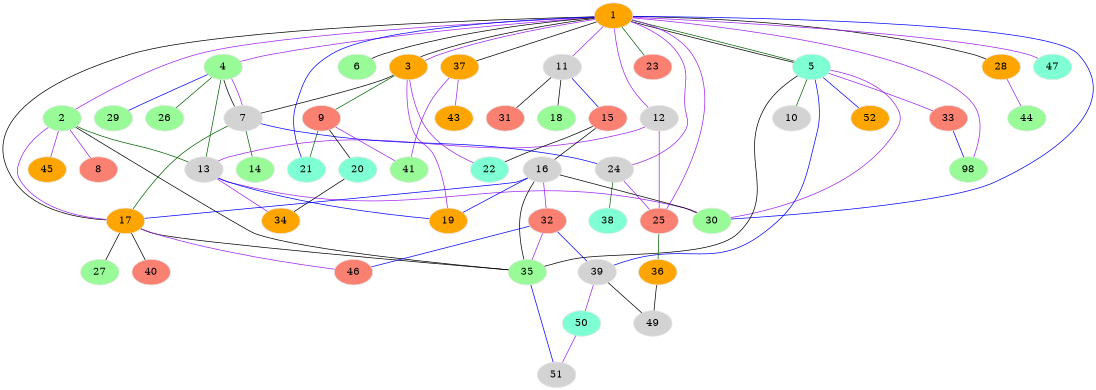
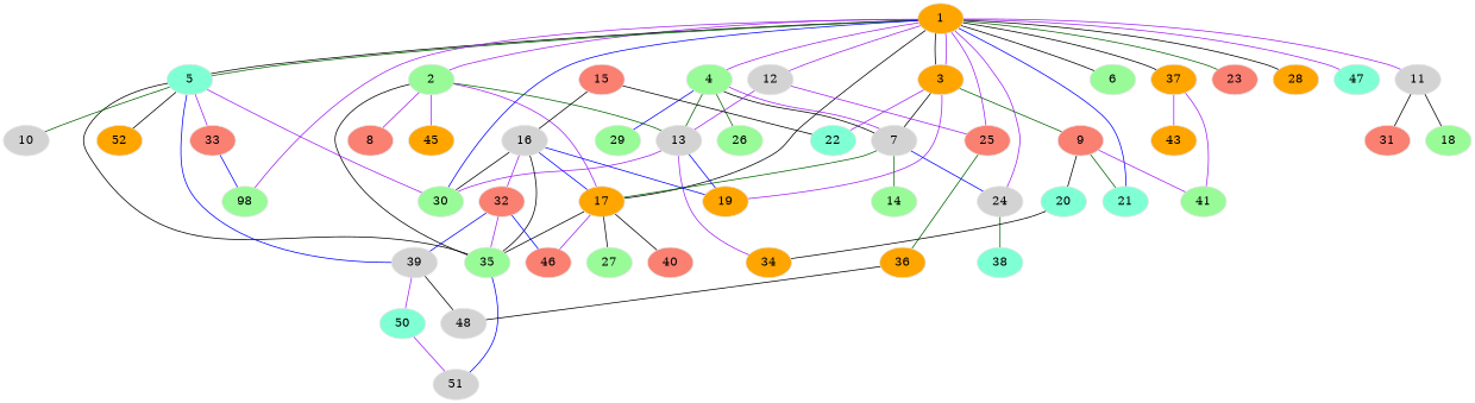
  graph {
    node [color=gray90 fillcolor=palegreen style=filled]
    edge [color=purple]
    1 [fillcolor=orange]
    2
    3 [fillcolor=orange]
    4
    5 [fillcolor=aquamarine]
    6
    11 [fillcolor=lightgrey]
    12 [fillcolor=lightgrey]
    17 [fillcolor=orange]
    21 [fillcolor=aquamarine]
    23 [fillcolor=salmon]
    24 [fillcolor=lightgrey]
    25 [fillcolor=salmon]
    28 [fillcolor=orange]
    30
    37 [fillcolor=orange]
    47 [fillcolor=aquamarine]
    n18 [label=98]
    8 [fillcolor=salmon]
    13 [fillcolor=lightgrey]
    35
    45 [fillcolor=orange]
    7 [fillcolor=lightgrey]
    9 [fillcolor=salmon]
    19 [fillcolor=orange]
    22 [fillcolor=aquamarine]
    26
    29
    10 [fillcolor=lightgrey]
    33 [fillcolor=salmon]
    39 [fillcolor=lightgrey]
    n32 [fillcolor=orange label=52]
    15 [fillcolor=salmon]
    18
    31 [fillcolor=salmon]
    27
    40 [fillcolor=salmon]
    46 [fillcolor=salmon]
    38 [fillcolor=aquamarine]
    36 [fillcolor=orange]
-   44
    41
    43 [fillcolor=orange]
    34 [fillcolor=orange]
    51 [fillcolor=lightgrey]
    14
    20 [fillcolor=aquamarine]
-   49 [fillcolor=lightgrey]
+   49 [fillcolor=lightgrey label=48]
    50 [fillcolor=aquamarine]
    16 [fillcolor=lightgrey]
    32 [fillcolor=salmon]
    1 -- 2
    1 -- 3 [color=black]
    1 -- 3
    1 -- 4
    1 -- 5 [color=black]
    1 -- 5 [color=darkgreen]
    1 -- 6 [color=black]
    1 -- 11
    1 -- 12
    1 -- 17 [color=black]
    1 -- 21 [color=blue]
    1 -- 23 [color=darkgreen]
    1 -- 24
    1 -- 25
    1 -- 28 [color=black]
    1 -- 30 [color=blue]
    1 -- 37 [color=black]
    1 -- 47
    1 -- n18
    2 -- 17
    2 -- 8
    2 -- 13 [color=darkgreen]
    2 -- 35 [color=black]
    2 -- 45
    3 -- 7 [color=black]
    3 -- 9 [color=darkgreen]
    3 -- 19
    3 -- 22
    4 -- 13 [color=darkgreen]
    4 -- 7 [color=black]
    4 -- 7
    4 -- 26 [color=darkgreen]
    4 -- 29 [color=blue]
    5 -- 30
    5 -- 35 [color=black]
    5 -- 10 [color=darkgreen]
    5 -- 33
    5 -- 39 [color=blue]
-   5 -- n32 [color=blue]
-   11 -- 15 [color=blue]
+   5 -- n32 [color=black]
    11 -- 18 [color=black]
    11 -- 31 [color=black]
    12 -- 25
    12 -- 13
    17 -- 35 [color=black]
    17 -- 27 [color=black]
    17 -- 40 [color=black]
    17 -- 46
-   24 -- 25
    24 -- 38 [color=darkgreen]
    25 -- 36 [color=darkgreen]
-   28 -- 44
    37 -- 41
    37 -- 43
    13 -- 30
    13 -- 19 [color=blue]
    13 -- 34
    35 -- 51 [color=blue]
    7 -- 17 [color=darkgreen]
    7 -- 24 [color=blue]
    7 -- 14 [color=darkgreen]
    9 -- 21 [color=darkgreen]
    9 -- 41
    9 -- 20 [color=black]
    33 -- n18 [color=blue]
    39 -- 49 [color=black]
    39 -- 50
    15 -- 22 [color=black]
    15 -- 16 [color=black]
    36 -- 49 [color=black]
    20 -- 34 [color=black]
    50 -- 51
    16 -- 17 [color=blue]
    16 -- 30 [color=black]
    16 -- 35 [color=black]
    16 -- 19 [color=blue]
    16 -- 32
    32 -- 35
    32 -- 39 [color=blue]
    32 -- 46 [color=blue]
  }
